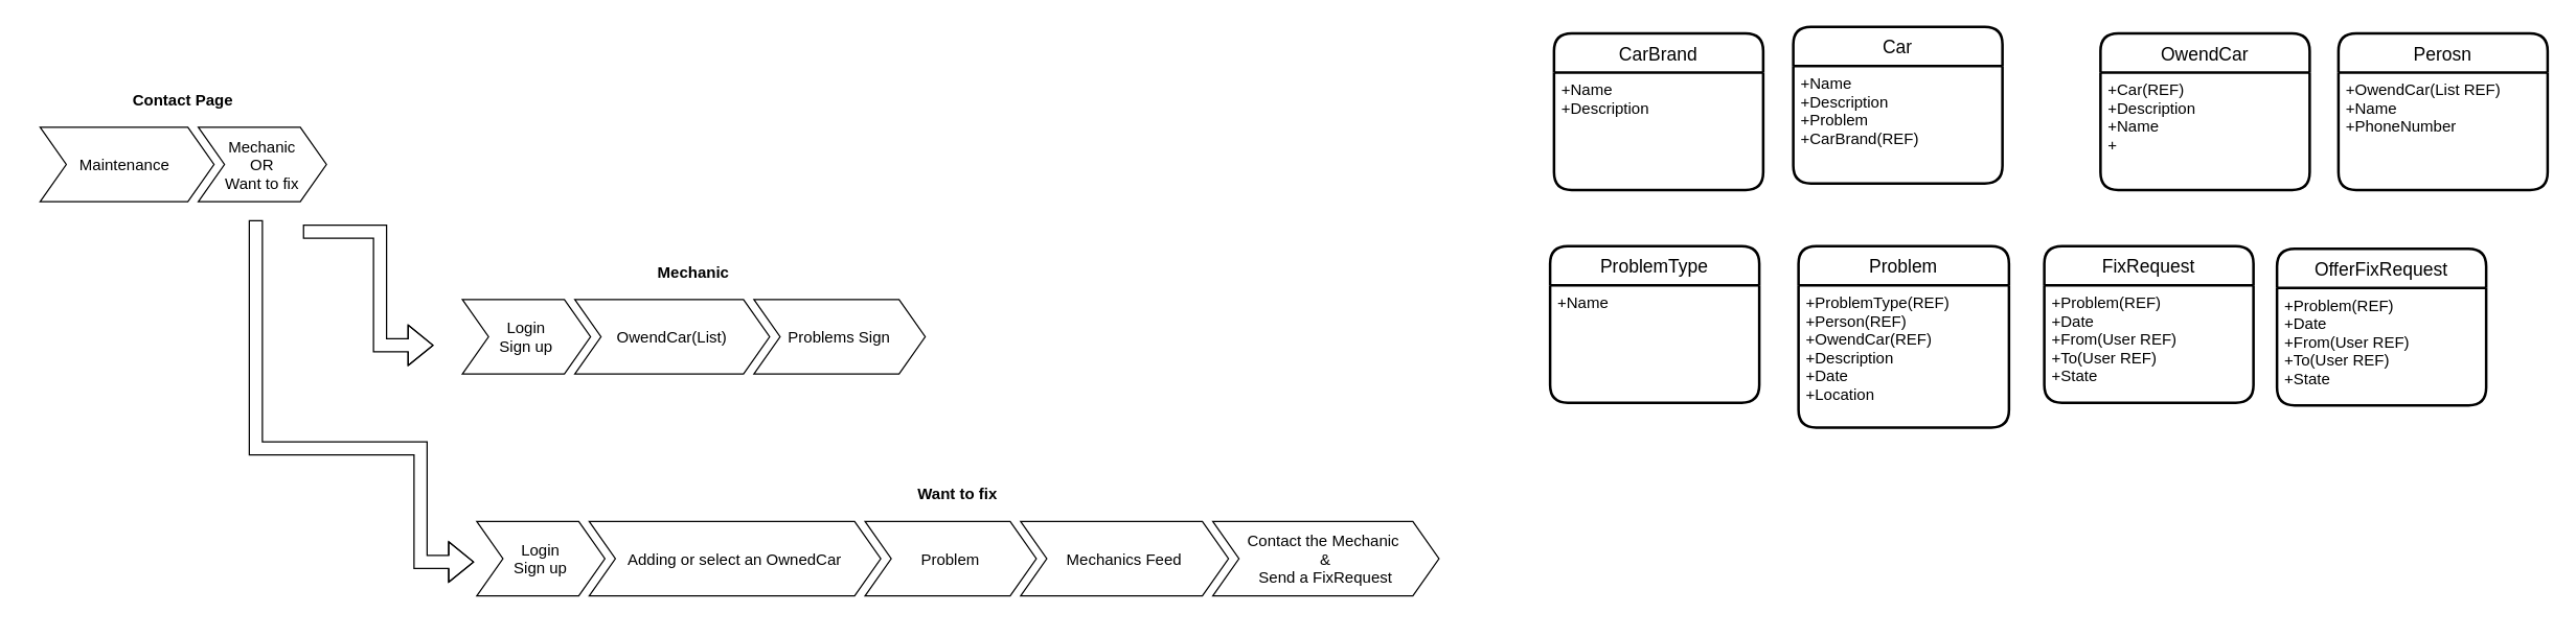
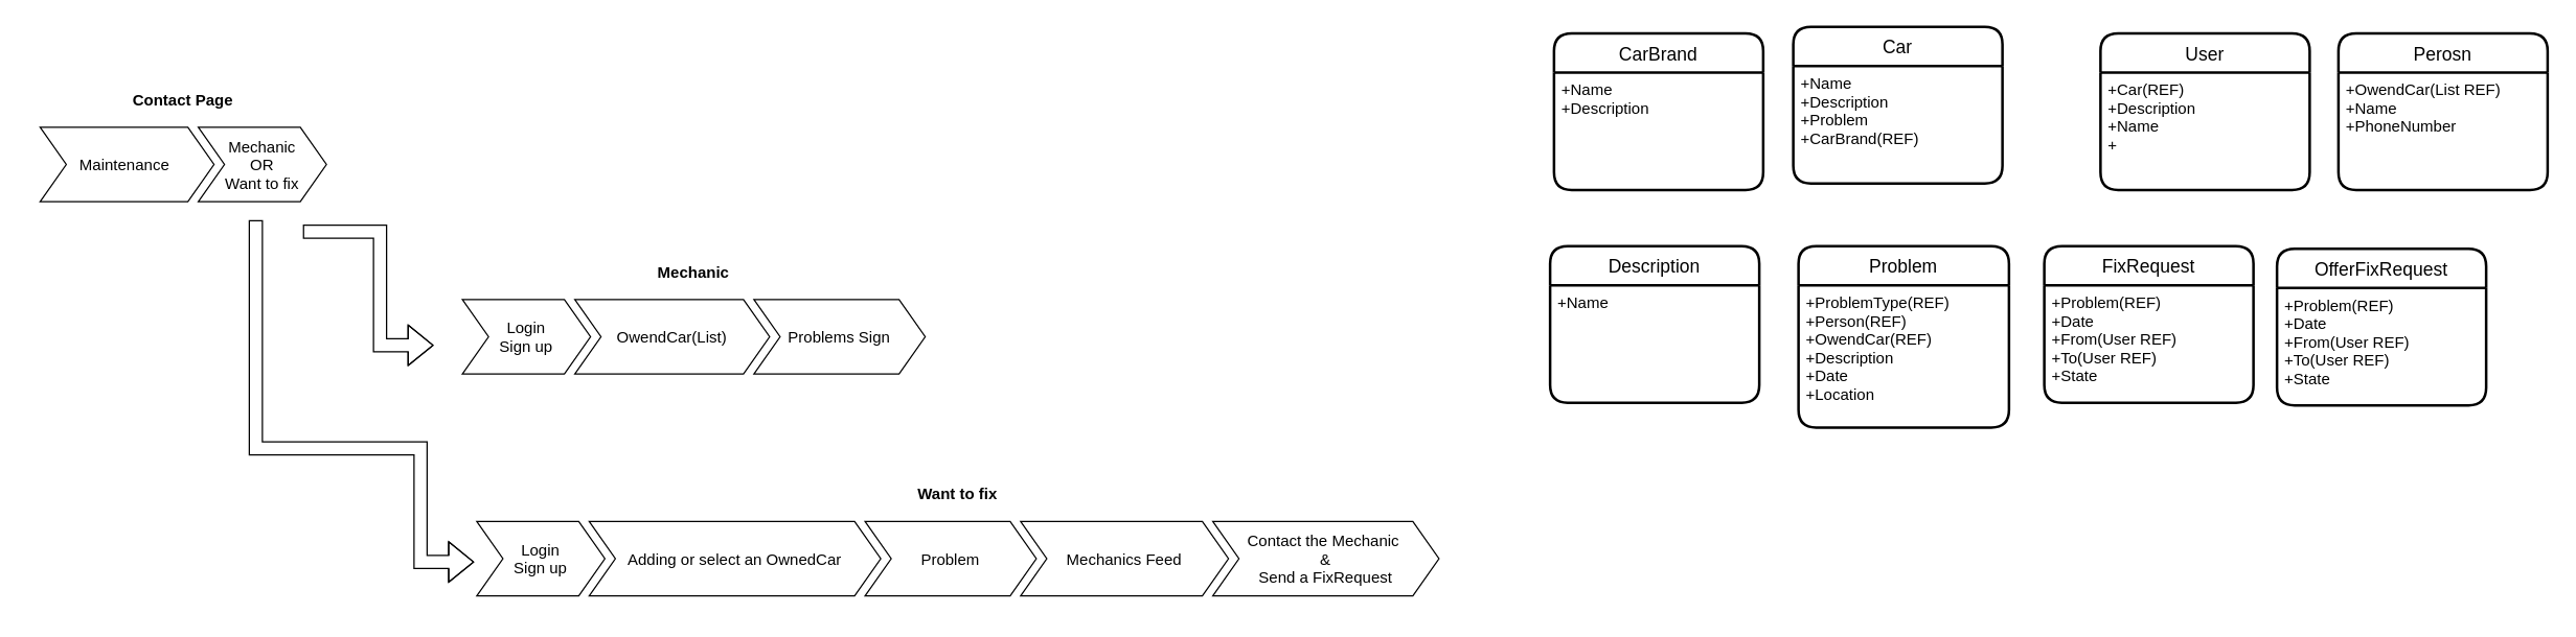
  <mxCell id="0" />
  <mxCell id="1" parent="0" />
  <mxCell id="2" value="Contact Page" style="swimlane;childLayout=stackLayout;horizontal=1;fillColor=none;horizontalStack=1;resizeParent=1;resizeParentMax=0;resizeLast=0;collapsible=0;strokeColor=none;stackBorder=10;stackSpacing=-12;resizable=1;align=center;points=[];fontColor=#000000;startSize=23;" parent="1" vertex="1"><mxGeometry x="20" y="64" width="239" height="100" as="geometry" /></mxCell>
  <mxCell id="3" value="Maintenance " style="shape=step;perimeter=stepPerimeter;fixedSize=1;points=[];" parent="2" vertex="1"><mxGeometry x="10" y="33" width="133" height="57" as="geometry" /></mxCell>
  <mxCell id="4" value="Mechanic&#10;OR&#10;Want to fix" style="shape=step;perimeter=stepPerimeter;fixedSize=1;points=[];direction=east;" parent="2" vertex="1"><mxGeometry x="131" y="33" width="98" height="57" as="geometry" /></mxCell>
  <mxCell id="5" value="Mechanic" style="swimlane;childLayout=stackLayout;horizontal=1;fillColor=none;horizontalStack=1;resizeParent=1;resizeParentMax=0;resizeLast=0;collapsible=0;strokeColor=none;stackBorder=10;stackSpacing=-12;resizable=1;align=center;points=[];fontColor=#000000;startSize=23;" parent="1" vertex="1"><mxGeometry x="343" y="196" width="374" height="100" as="geometry" /></mxCell>
  <mxCell id="6" value="Login&#10;Sign up" style="shape=step;perimeter=stepPerimeter;fixedSize=1;points=[];direction=east;" parent="5" vertex="1"><mxGeometry x="10" y="33" width="98" height="57" as="geometry" /></mxCell>
  <mxCell id="7" value="OwendCar(List)" style="shape=step;perimeter=stepPerimeter;fixedSize=1;points=[];direction=east;" parent="5" vertex="1"><mxGeometry x="96" y="33" width="149" height="57" as="geometry" /></mxCell>
  <mxCell id="8" value="Problems Sign" style="shape=step;perimeter=stepPerimeter;fixedSize=1;points=[];" parent="5" vertex="1"><mxGeometry x="233" y="33" width="131" height="57" as="geometry" /></mxCell>
  <mxCell id="9" value="" style="shape=flexArrow;endArrow=classic;html=1;rounded=0;edgeStyle=orthogonalEdgeStyle;" parent="1" edge="1"><mxGeometry width="50" height="50" relative="1" as="geometry"><mxPoint x="231" y="177" as="sourcePoint" /><mxPoint x="331" y="264" as="targetPoint" /><Array as="points"><mxPoint x="290" y="177" /><mxPoint x="290" y="264" /></Array></mxGeometry></mxCell>
  <mxCell id="10" value="" style="shape=flexArrow;endArrow=classic;html=1;rounded=0;edgeStyle=orthogonalEdgeStyle;" parent="1" edge="1"><mxGeometry width="50" height="50" relative="1" as="geometry"><mxPoint x="195" y="168" as="sourcePoint" /><mxPoint x="362" y="430" as="targetPoint" /><Array as="points"><mxPoint x="321" y="343" /><mxPoint x="321" y="430" /></Array></mxGeometry></mxCell>
  <mxCell id="11" value="Want to fix" style="swimlane;childLayout=stackLayout;horizontal=1;fillColor=none;horizontalStack=1;resizeParent=1;resizeParentMax=0;resizeLast=0;collapsible=0;strokeColor=none;stackBorder=10;stackSpacing=-12;resizable=1;align=center;points=[];fontColor=#000000;startSize=23;" parent="1" vertex="1"><mxGeometry x="354" y="366" width="756" height="100" as="geometry" /></mxCell>
  <mxCell id="12" value="Login&#10;Sign up" style="shape=step;perimeter=stepPerimeter;fixedSize=1;points=[];direction=east;" parent="11" vertex="1"><mxGeometry x="10" y="33" width="98" height="57" as="geometry" /></mxCell>
  <mxCell id="13" value="Adding or select an OwnedCar" style="shape=step;perimeter=stepPerimeter;fixedSize=1;points=[];direction=east;" parent="11" vertex="1"><mxGeometry x="96" y="33" width="223" height="57" as="geometry" /></mxCell>
  <mxCell id="14" value="Problem" style="shape=step;perimeter=stepPerimeter;fixedSize=1;points=[];" parent="11" vertex="1"><mxGeometry x="307" y="33" width="131" height="57" as="geometry" /></mxCell>
  <mxCell id="15" value="Mechanics Feed" style="shape=step;perimeter=stepPerimeter;fixedSize=1;points=[];" parent="11" vertex="1"><mxGeometry x="426" y="33" width="159" height="57" as="geometry" /></mxCell>
  <mxCell id="16" value="Contact the Mechanic &#10;&amp;&#10;Send a FixRequest" style="shape=step;perimeter=stepPerimeter;fixedSize=1;points=[];direction=east;" parent="11" vertex="1"><mxGeometry x="573" y="33" width="173" height="57" as="geometry" /></mxCell>
  <mxCell id="17" value="Car" style="swimlane;childLayout=stackLayout;horizontal=1;startSize=30;horizontalStack=0;rounded=1;fontSize=14;fontStyle=0;strokeWidth=2;resizeParent=0;resizeLast=1;shadow=0;dashed=0;align=center;" parent="1" vertex="1"><mxGeometry x="1371" y="20" width="160" height="120" as="geometry" /></mxCell>
  <mxCell id="18" value="+Name&#10;+Description&#10;+Problem&#10;+CarBrand(REF)" style="align=left;strokeColor=none;fillColor=none;spacingLeft=4;fontSize=12;verticalAlign=top;resizable=0;rotatable=0;part=1;" parent="17" vertex="1"><mxGeometry y="30" width="160" height="90" as="geometry" /></mxCell>
  <mxCell id="19" value="Perosn" style="swimlane;childLayout=stackLayout;horizontal=1;startSize=30;horizontalStack=0;rounded=1;fontSize=14;fontStyle=0;strokeWidth=2;resizeParent=0;resizeLast=1;shadow=0;dashed=0;align=center;" parent="1" vertex="1"><mxGeometry x="1788" y="25" width="160" height="120" as="geometry" /></mxCell>
  <mxCell id="20" value="+OwendCar(List REF)&#10;+Name&#10;+PhoneNumber" style="align=left;strokeColor=none;fillColor=none;spacingLeft=4;fontSize=12;verticalAlign=top;resizable=0;rotatable=0;part=1;" parent="19" vertex="1"><mxGeometry y="30" width="160" height="90" as="geometry" /></mxCell>
  <mxCell id="21" value="FixRequest" style="swimlane;childLayout=stackLayout;horizontal=1;startSize=30;horizontalStack=0;rounded=1;fontSize=14;fontStyle=0;strokeWidth=2;resizeParent=0;resizeLast=1;shadow=0;dashed=0;align=center;" parent="1" vertex="1"><mxGeometry x="1563" y="188" width="160" height="120" as="geometry" /></mxCell>
  <mxCell id="22" value="+Problem(REF)&#10;+Date&#10;+From(User REF)&#10;+To(User REF)&#10;+State" style="align=left;strokeColor=none;fillColor=none;spacingLeft=4;fontSize=12;verticalAlign=top;resizable=0;rotatable=0;part=1;" parent="21" vertex="1"><mxGeometry y="30" width="160" height="90" as="geometry" /></mxCell>
- <mxCell id="23" value="ProblemType" style="swimlane;childLayout=stackLayout;horizontal=1;startSize=30;horizontalStack=0;rounded=1;fontSize=14;fontStyle=0;strokeWidth=2;resizeParent=0;resizeLast=1;shadow=0;dashed=0;align=center;" parent="1" vertex="1"><mxGeometry x="1185" y="188" width="160" height="120" as="geometry" /></mxCell>
+ <mxCell id="23" value="Description" style="swimlane;childLayout=stackLayout;horizontal=1;startSize=30;horizontalStack=0;rounded=1;fontSize=14;fontStyle=0;strokeWidth=2;resizeParent=0;resizeLast=1;shadow=0;dashed=0;align=center;" parent="1" vertex="1"><mxGeometry x="1185" y="188" width="160" height="120" as="geometry" /></mxCell>
  <mxCell id="24" value="+Name" style="align=left;strokeColor=none;fillColor=none;spacingLeft=4;fontSize=12;verticalAlign=top;resizable=0;rotatable=0;part=1;" parent="23" vertex="1"><mxGeometry y="30" width="160" height="90" as="geometry" /></mxCell>
  <mxCell id="25" value="Problem" style="swimlane;childLayout=stackLayout;horizontal=1;startSize=30;horizontalStack=0;rounded=1;fontSize=14;fontStyle=0;strokeWidth=2;resizeParent=0;resizeLast=1;shadow=0;dashed=0;align=center;" parent="1" vertex="1"><mxGeometry x="1375" y="188" width="161" height="139" as="geometry" /></mxCell>
  <mxCell id="26" value="+ProblemType(REF)&#10;+Person(REF)&#10;+OwendCar(REF)&#10;+Description&#10;+Date&#10;+Location&#10;&#10;" style="align=left;strokeColor=none;fillColor=none;spacingLeft=4;fontSize=12;verticalAlign=top;resizable=0;rotatable=0;part=1;" parent="25" vertex="1"><mxGeometry y="30" width="161" height="109" as="geometry" /></mxCell>
  <mxCell id="27" value="CarBrand" style="swimlane;childLayout=stackLayout;horizontal=1;startSize=30;horizontalStack=0;rounded=1;fontSize=14;fontStyle=0;strokeWidth=2;resizeParent=0;resizeLast=1;shadow=0;dashed=0;align=center;" parent="1" vertex="1"><mxGeometry x="1188" y="25" width="160" height="120" as="geometry" /></mxCell>
  <mxCell id="28" value="+Name&#10;+Description" style="align=left;strokeColor=none;fillColor=none;spacingLeft=4;fontSize=12;verticalAlign=top;resizable=0;rotatable=0;part=1;" parent="27" vertex="1"><mxGeometry y="30" width="160" height="90" as="geometry" /></mxCell>
- <mxCell id="29" value="OwendCar" style="swimlane;childLayout=stackLayout;horizontal=1;startSize=30;horizontalStack=0;rounded=1;fontSize=14;fontStyle=0;strokeWidth=2;resizeParent=0;resizeLast=1;shadow=0;dashed=0;align=center;" parent="1" vertex="1"><mxGeometry x="1606" y="25" width="160" height="120" as="geometry" /></mxCell>
+ <mxCell id="29" value="User" style="swimlane;childLayout=stackLayout;horizontal=1;startSize=30;horizontalStack=0;rounded=1;fontSize=14;fontStyle=0;strokeWidth=2;resizeParent=0;resizeLast=1;shadow=0;dashed=0;align=center;" parent="1" vertex="1"><mxGeometry x="1606" y="25" width="160" height="120" as="geometry" /></mxCell>
  <mxCell id="30" value="+Car(REF)&#10;+Description&#10;+Name&#10;+" style="align=left;strokeColor=none;fillColor=none;spacingLeft=4;fontSize=12;verticalAlign=top;resizable=0;rotatable=0;part=1;" parent="29" vertex="1"><mxGeometry y="30" width="160" height="90" as="geometry" /></mxCell>
  <mxCell id="31" value="OfferFixRequest" style="swimlane;childLayout=stackLayout;horizontal=1;startSize=30;horizontalStack=0;rounded=1;fontSize=14;fontStyle=0;strokeWidth=2;resizeParent=0;resizeLast=1;shadow=0;dashed=0;align=center;" parent="1" vertex="1"><mxGeometry x="1741" y="190" width="160" height="120" as="geometry" /></mxCell>
  <mxCell id="32" value="+Problem(REF)&#10;+Date&#10;+From(User REF)&#10;+To(User REF)&#10;+State" style="align=left;strokeColor=none;fillColor=none;spacingLeft=4;fontSize=12;verticalAlign=top;resizable=0;rotatable=0;part=1;" parent="31" vertex="1"><mxGeometry y="30" width="160" height="90" as="geometry" /></mxCell>
